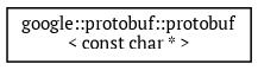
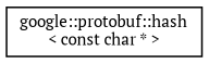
  digraph {
    rankdir=LR
    fontname="PT Serif"
-   n1 [color=black fillcolor=white fontname="PT Serif" fontsize=10 height=0.2 label="google::protobuf::protobuf\l\< const char * \>" shape=record style=filled width=0.4]
+   n1 [color=black fillcolor=white fontname="PT Serif" fontsize=10 height=0.2 label="google::protobuf::hash\l\< const char * \>" shape=record style=filled width=0.4]
  }
